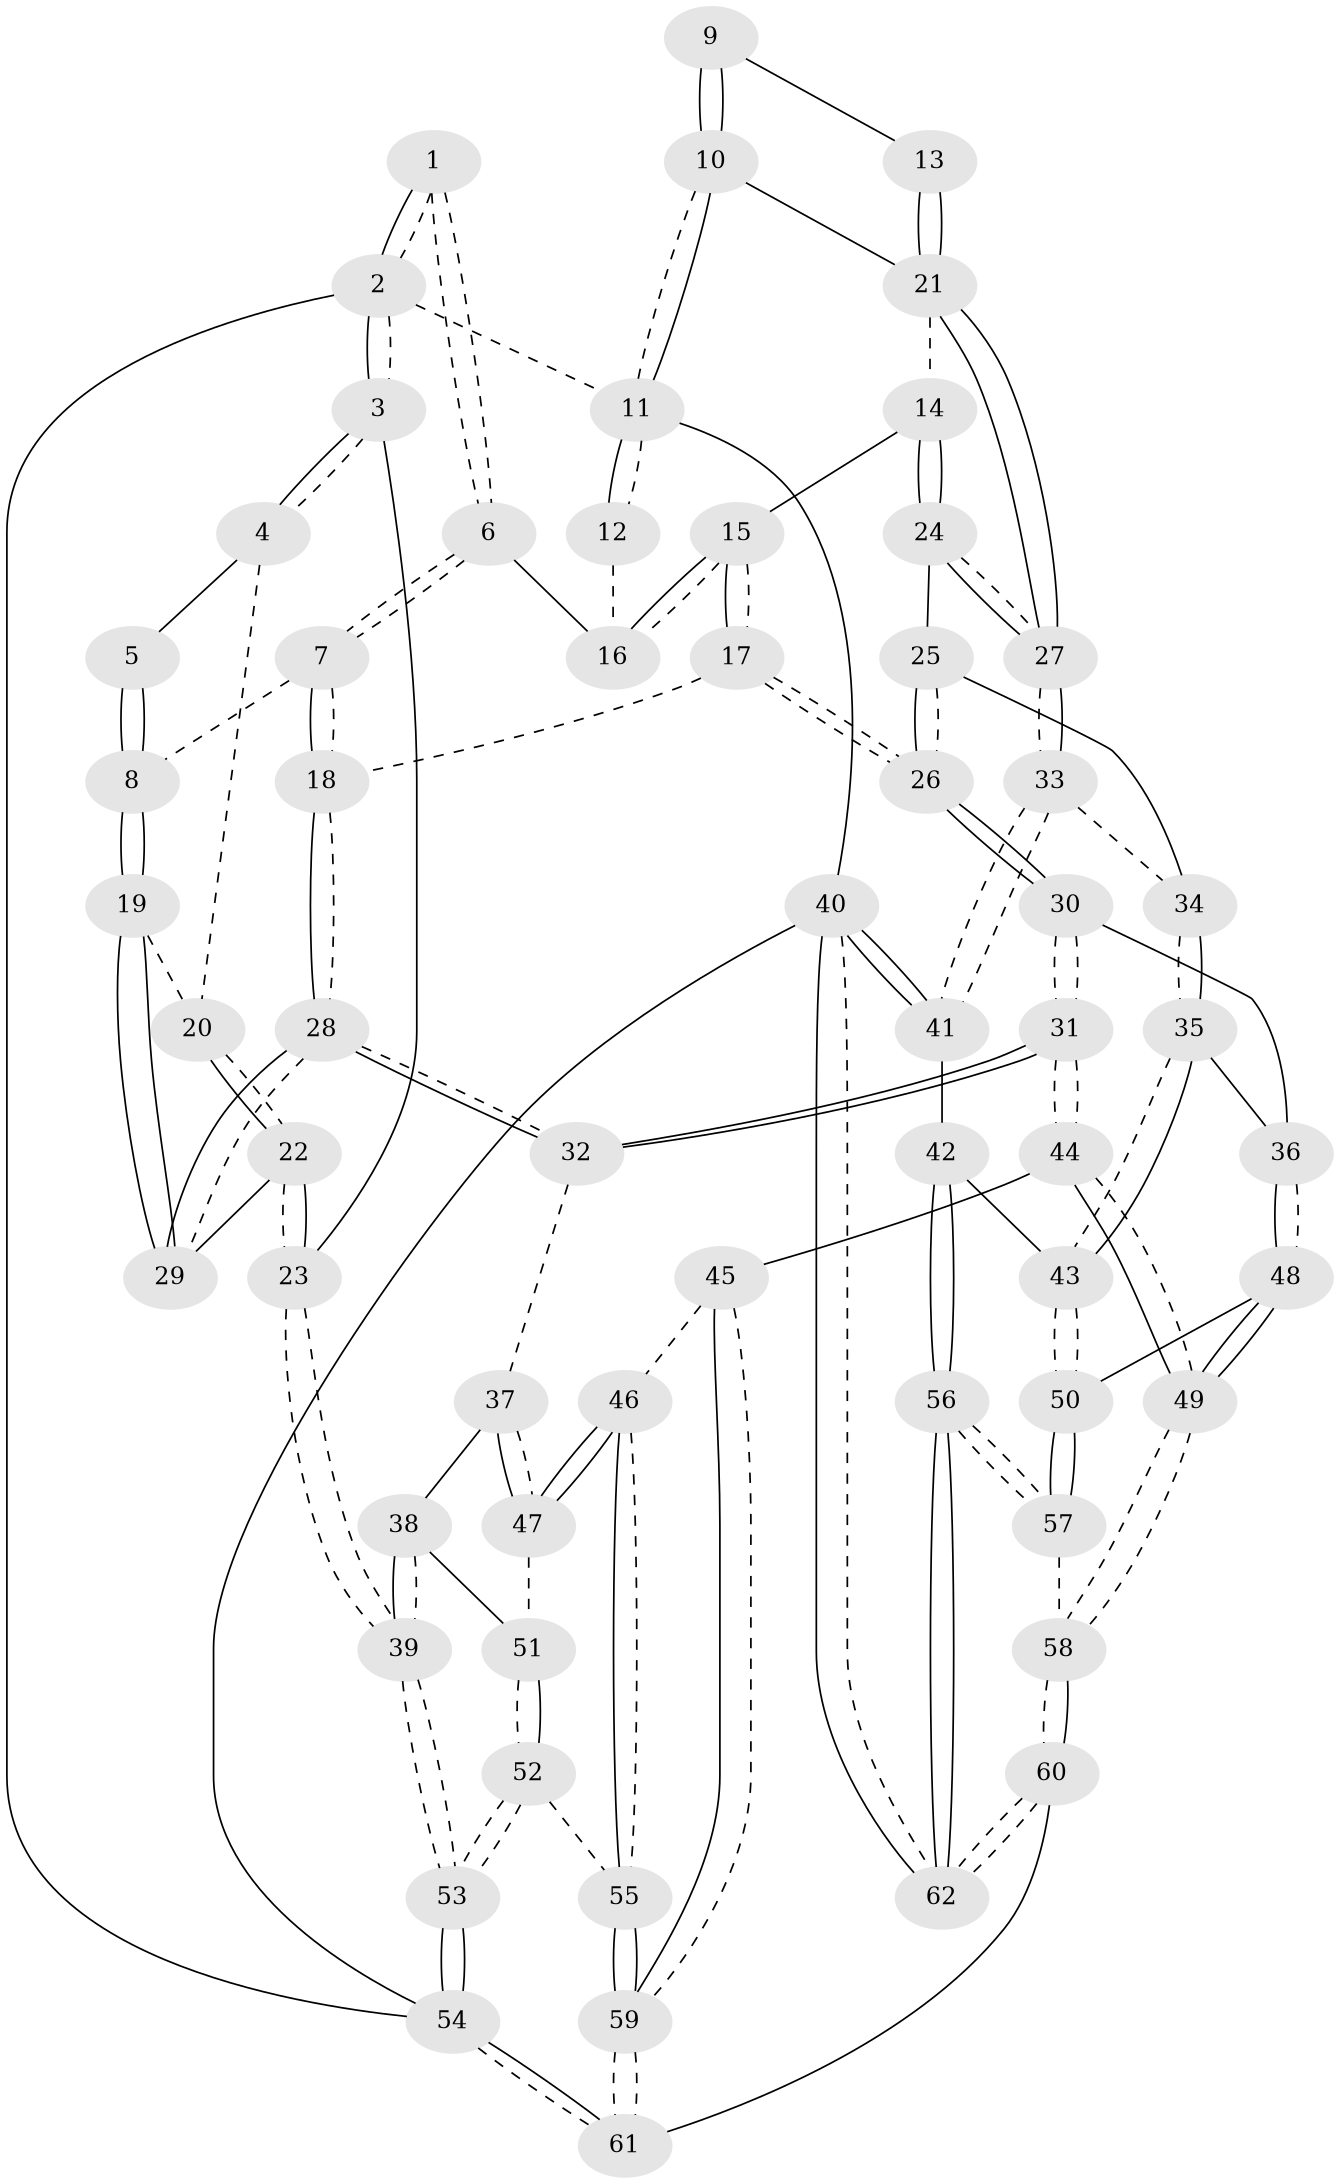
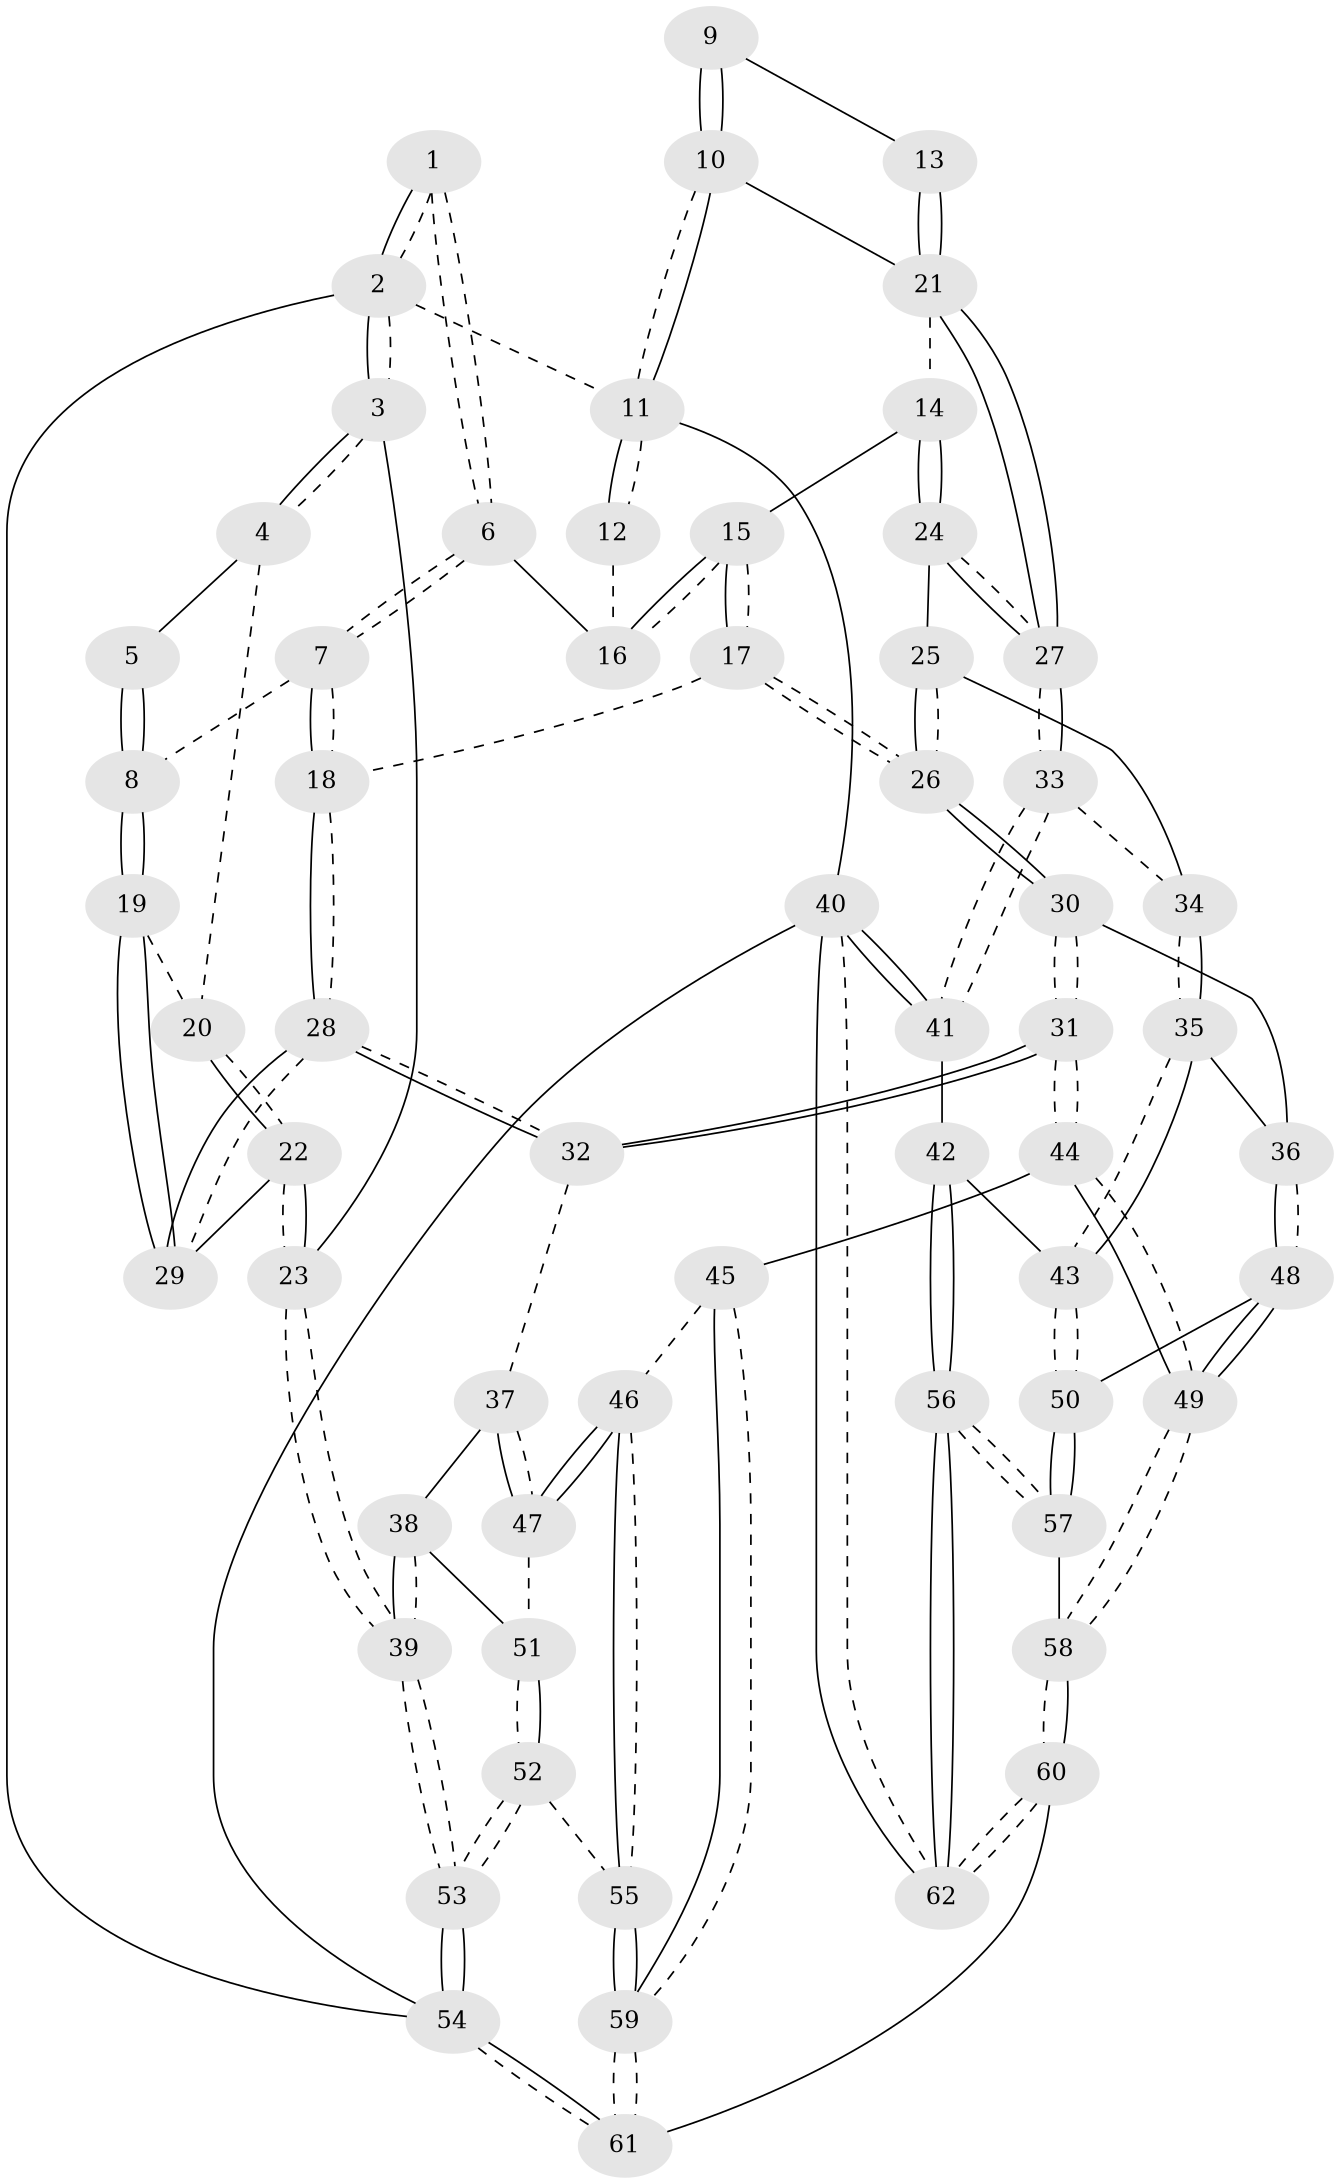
  graph {
    node [color=gray90 style=filled]
    edge [style=solid]
    1
    2
    6
    3
    11
    54
    7
    16
    4
    23
    12
    40
    61
    5
    20
    39
    8
    22
    19
    18
    28
    29
    9
    10
    13
    21
    14
    27
    41
    62
    15
    24
    17
    25
    26
    30
    32
    33
    53
    34
    35
    31
    36
    37
    44
    48
    45
    49
    38
    47
    42
    43
    50
    51
    52
    56
    57
    46
    59
    58
    55
    60
    1 -- 2
    1 -- 2 [style=dashed]
    1 -- 6 [style=dashed]
    1 -- 6 [style=dashed]
    2 -- 3
    2 -- 3 [style=dashed]
    2 -- 11 [style=dashed]
    2 -- 54
    6 -- 7 [style=dashed]
    6 -- 7 [style=dashed]
    6 -- 16
    3 -- 4
    3 -- 4 [style=dashed]
    3 -- 23
    11 -- 12
    11 -- 12 [style=dashed]
    11 -- 40
    54 -- 61 [style=dashed]
    54 -- 61
    7 -- 8 [style=dashed]
    7 -- 18
    7 -- 18 [style=dashed]
    4 -- 5
    4 -- 20 [style=dashed]
    23 -- 39 [style=dashed]
    23 -- 39 [style=dashed]
    12 -- 16 [style=dashed]
    40 -- 54
    40 -- 41
    40 -- 41
    40 -- 62
    40 -- 62 [style=dashed]
    5 -- 8
    5 -- 8
    20 -- 22
    20 -- 22 [style=dashed]
    39 -- 53 [style=dashed]
    39 -- 53 [style=dashed]
    8 -- 19
    8 -- 19
    22 -- 23 [style=dashed]
    22 -- 23
    22 -- 29
    19 -- 20 [style=dashed]
    19 -- 29
    19 -- 29
    18 -- 28
    18 -- 28 [style=dashed]
    28 -- 29
    28 -- 29 [style=dashed]
    28 -- 32
    28 -- 32 [style=dashed]
    9 -- 10
    9 -- 10
    9 -- 13
    10 -- 11 [style=dashed]
    10 -- 11
    10 -- 21
    13 -- 21
    13 -- 21
    21 -- 14 [style=dashed]
    21 -- 27
    21 -- 27
    14 -- 15
    14 -- 24
    14 -- 24
    27 -- 33 [style=dashed]
    27 -- 33
    41 -- 42
    15 -- 16
    15 -- 16 [style=dashed]
    15 -- 17
    15 -- 17 [style=dashed]
    24 -- 27
    24 -- 27 [style=dashed]
    24 -- 25
    17 -- 18 [style=dashed]
    17 -- 26 [style=dashed]
    17 -- 26 [style=dashed]
    25 -- 26
    25 -- 26 [style=dashed]
    25 -- 34
    26 -- 30
    26 -- 30
    30 -- 31 [style=dashed]
    30 -- 31 [style=dashed]
    30 -- 36
    32 -- 37 [style=dashed]
    33 -- 41 [style=dashed]
    33 -- 41 [style=dashed]
    33 -- 34 [style=dashed]
    53 -- 54
    53 -- 54
    34 -- 35 [style=dashed]
    34 -- 35
    35 -- 36
    35 -- 43 [style=dashed]
    35 -- 43
    31 -- 32
    31 -- 32
    31 -- 44 [style=dashed]
    31 -- 44 [style=dashed]
    36 -- 48
    36 -- 48 [style=dashed]
    37 -- 38
    37 -- 47
    37 -- 47 [style=dashed]
    44 -- 45
    44 -- 49
    44 -- 49 [style=dashed]
    48 -- 49
    48 -- 49
    48 -- 50
    45 -- 46 [style=dashed]
    45 -- 59
    45 -- 59 [style=dashed]
    49 -- 58 [style=dashed]
    49 -- 58 [style=dashed]
    38 -- 39
    38 -- 39 [style=dashed]
    38 -- 51
    47 -- 51 [style=dashed]
    42 -- 43
    42 -- 56
    42 -- 56
    43 -- 50 [style=dashed]
    43 -- 50 [style=dashed]
    50 -- 57
    50 -- 57
    51 -- 52 [style=dashed]
    51 -- 52
    52 -- 53 [style=dashed]
    52 -- 53 [style=dashed]
    52 -- 55 [style=dashed]
    56 -- 62
    56 -- 62
    56 -- 57 [style=dashed]
    56 -- 57 [style=dashed]
-   57 -- 58 [style=dashed]
+   57 -- 58
    46 -- 47
    46 -- 47
    46 -- 55
    46 -- 55 [style=dashed]
    59 -- 61 [style=dashed]
    59 -- 61 [style=dashed]
    58 -- 60 [style=dashed]
    58 -- 60
    55 -- 59
    55 -- 59
    60 -- 61
    60 -- 62 [style=dashed]
    60 -- 62 [style=dashed]
  }
